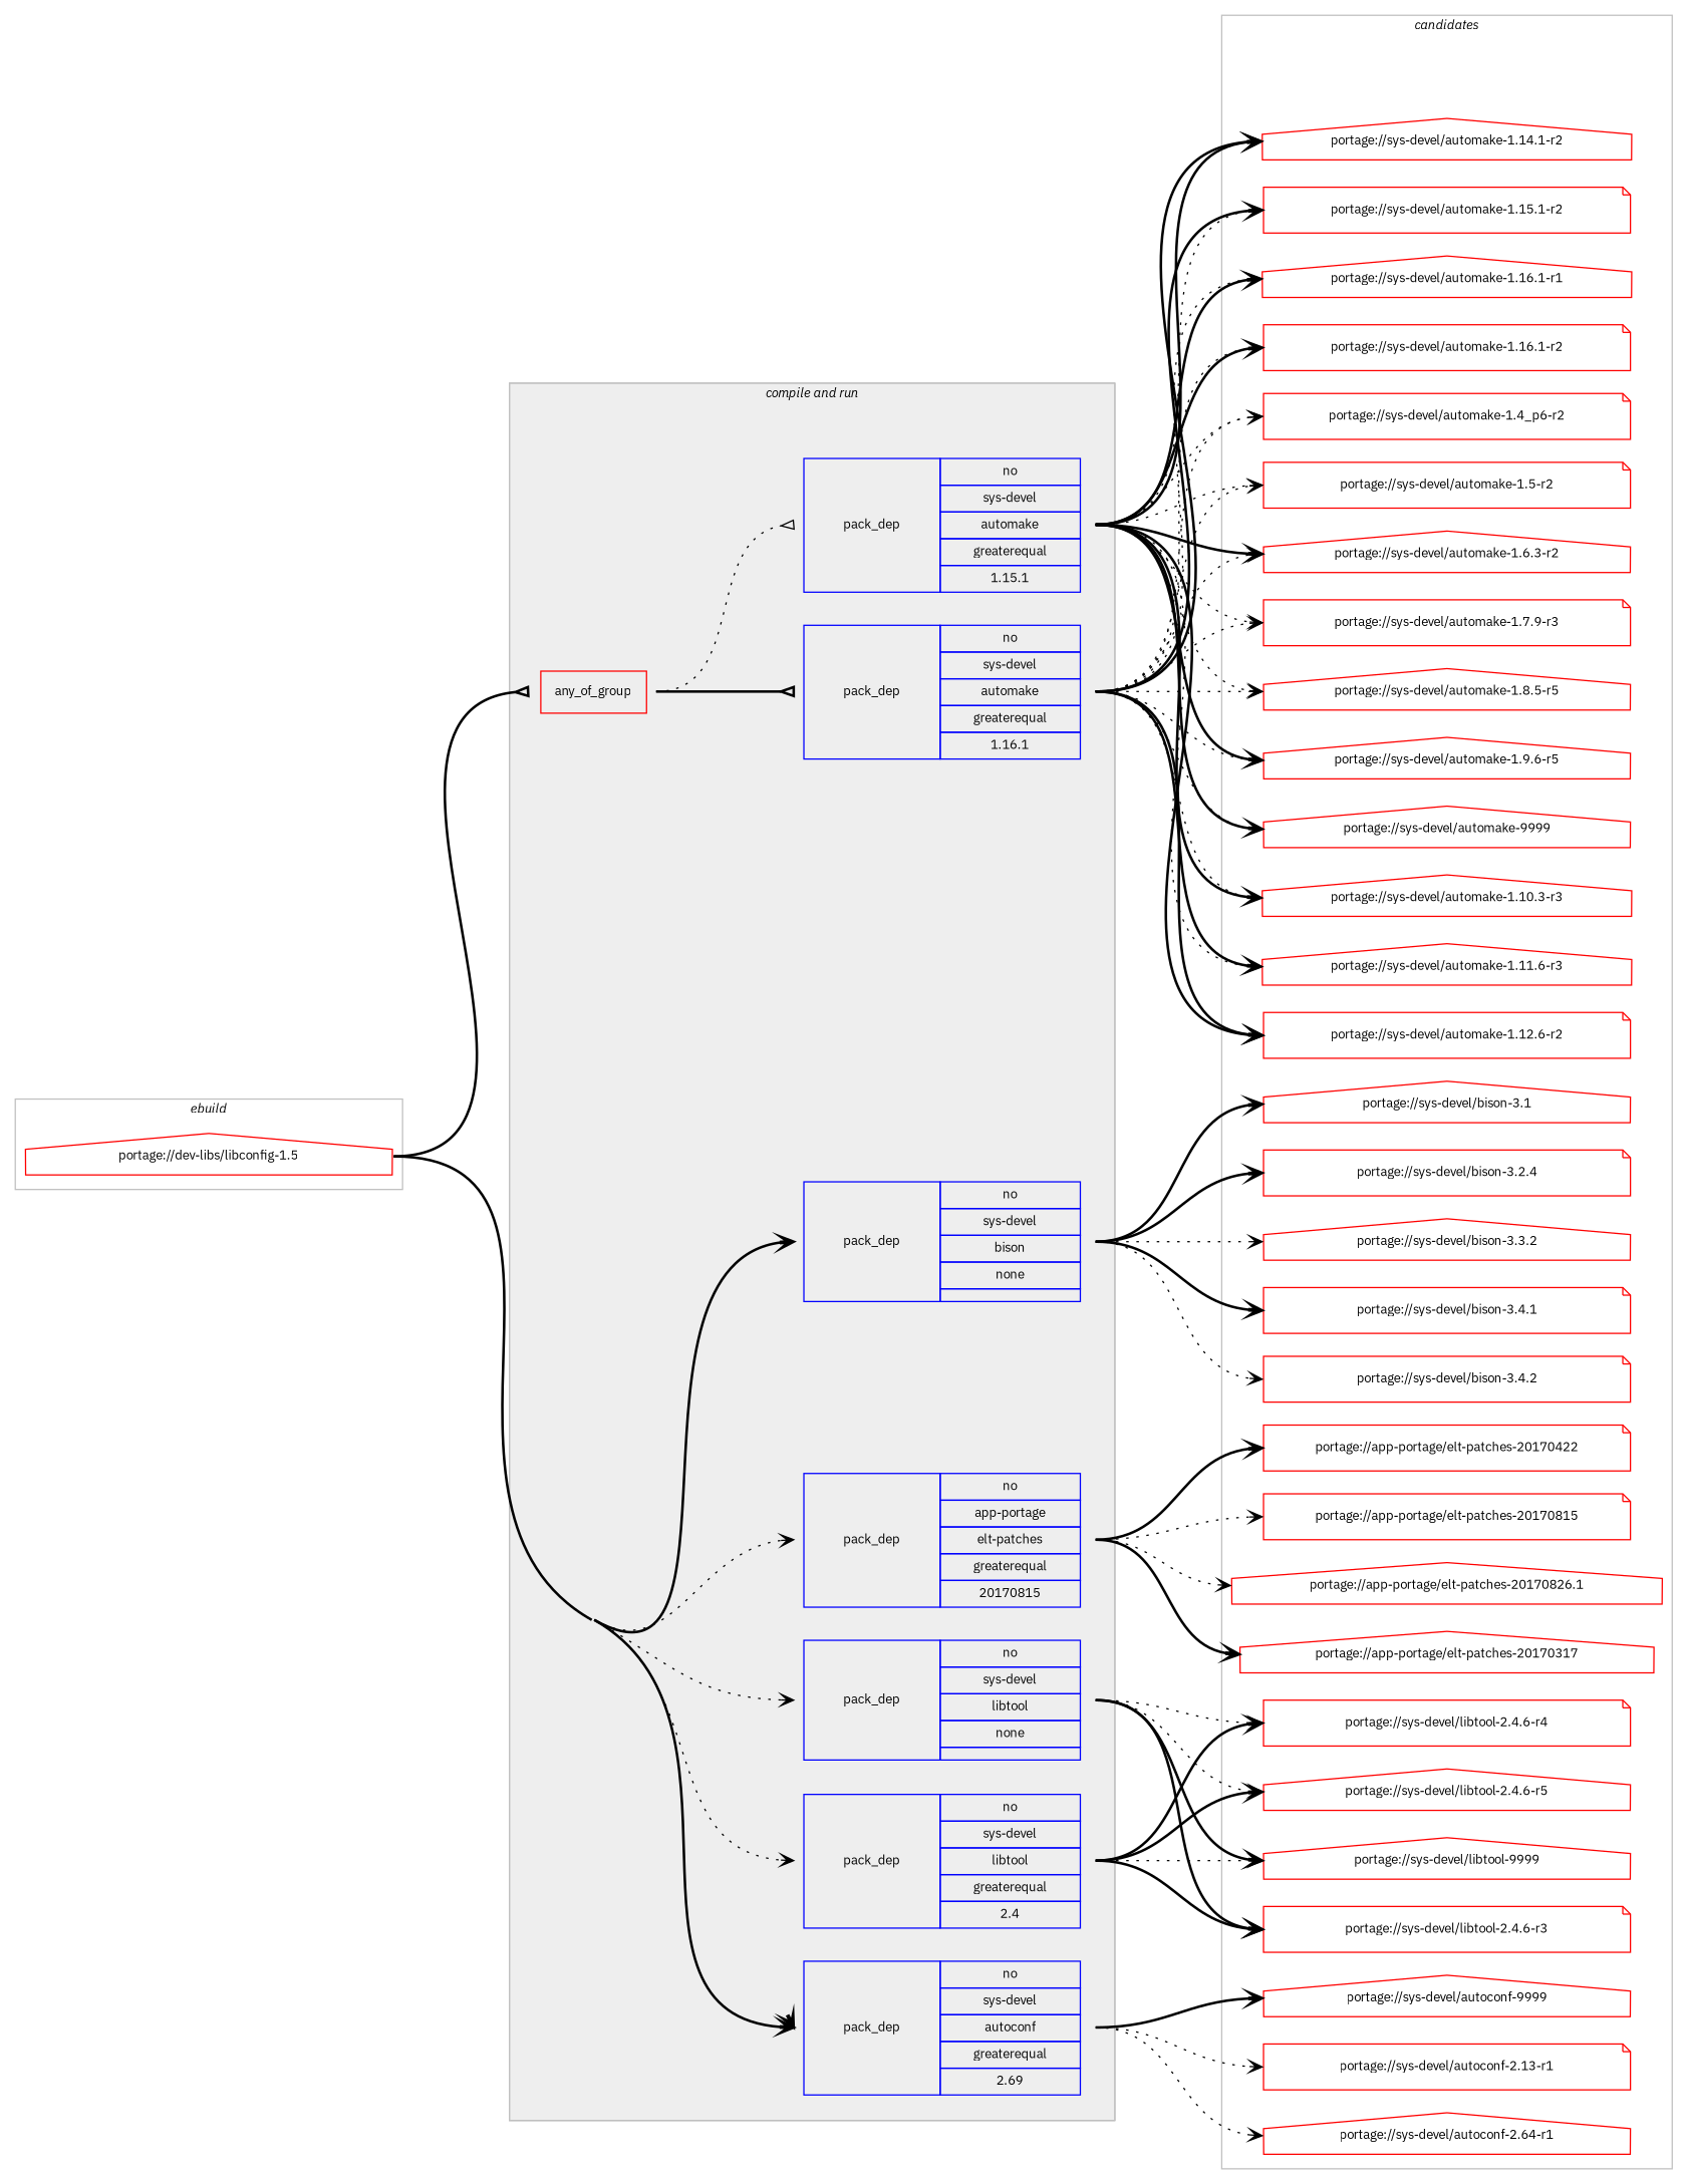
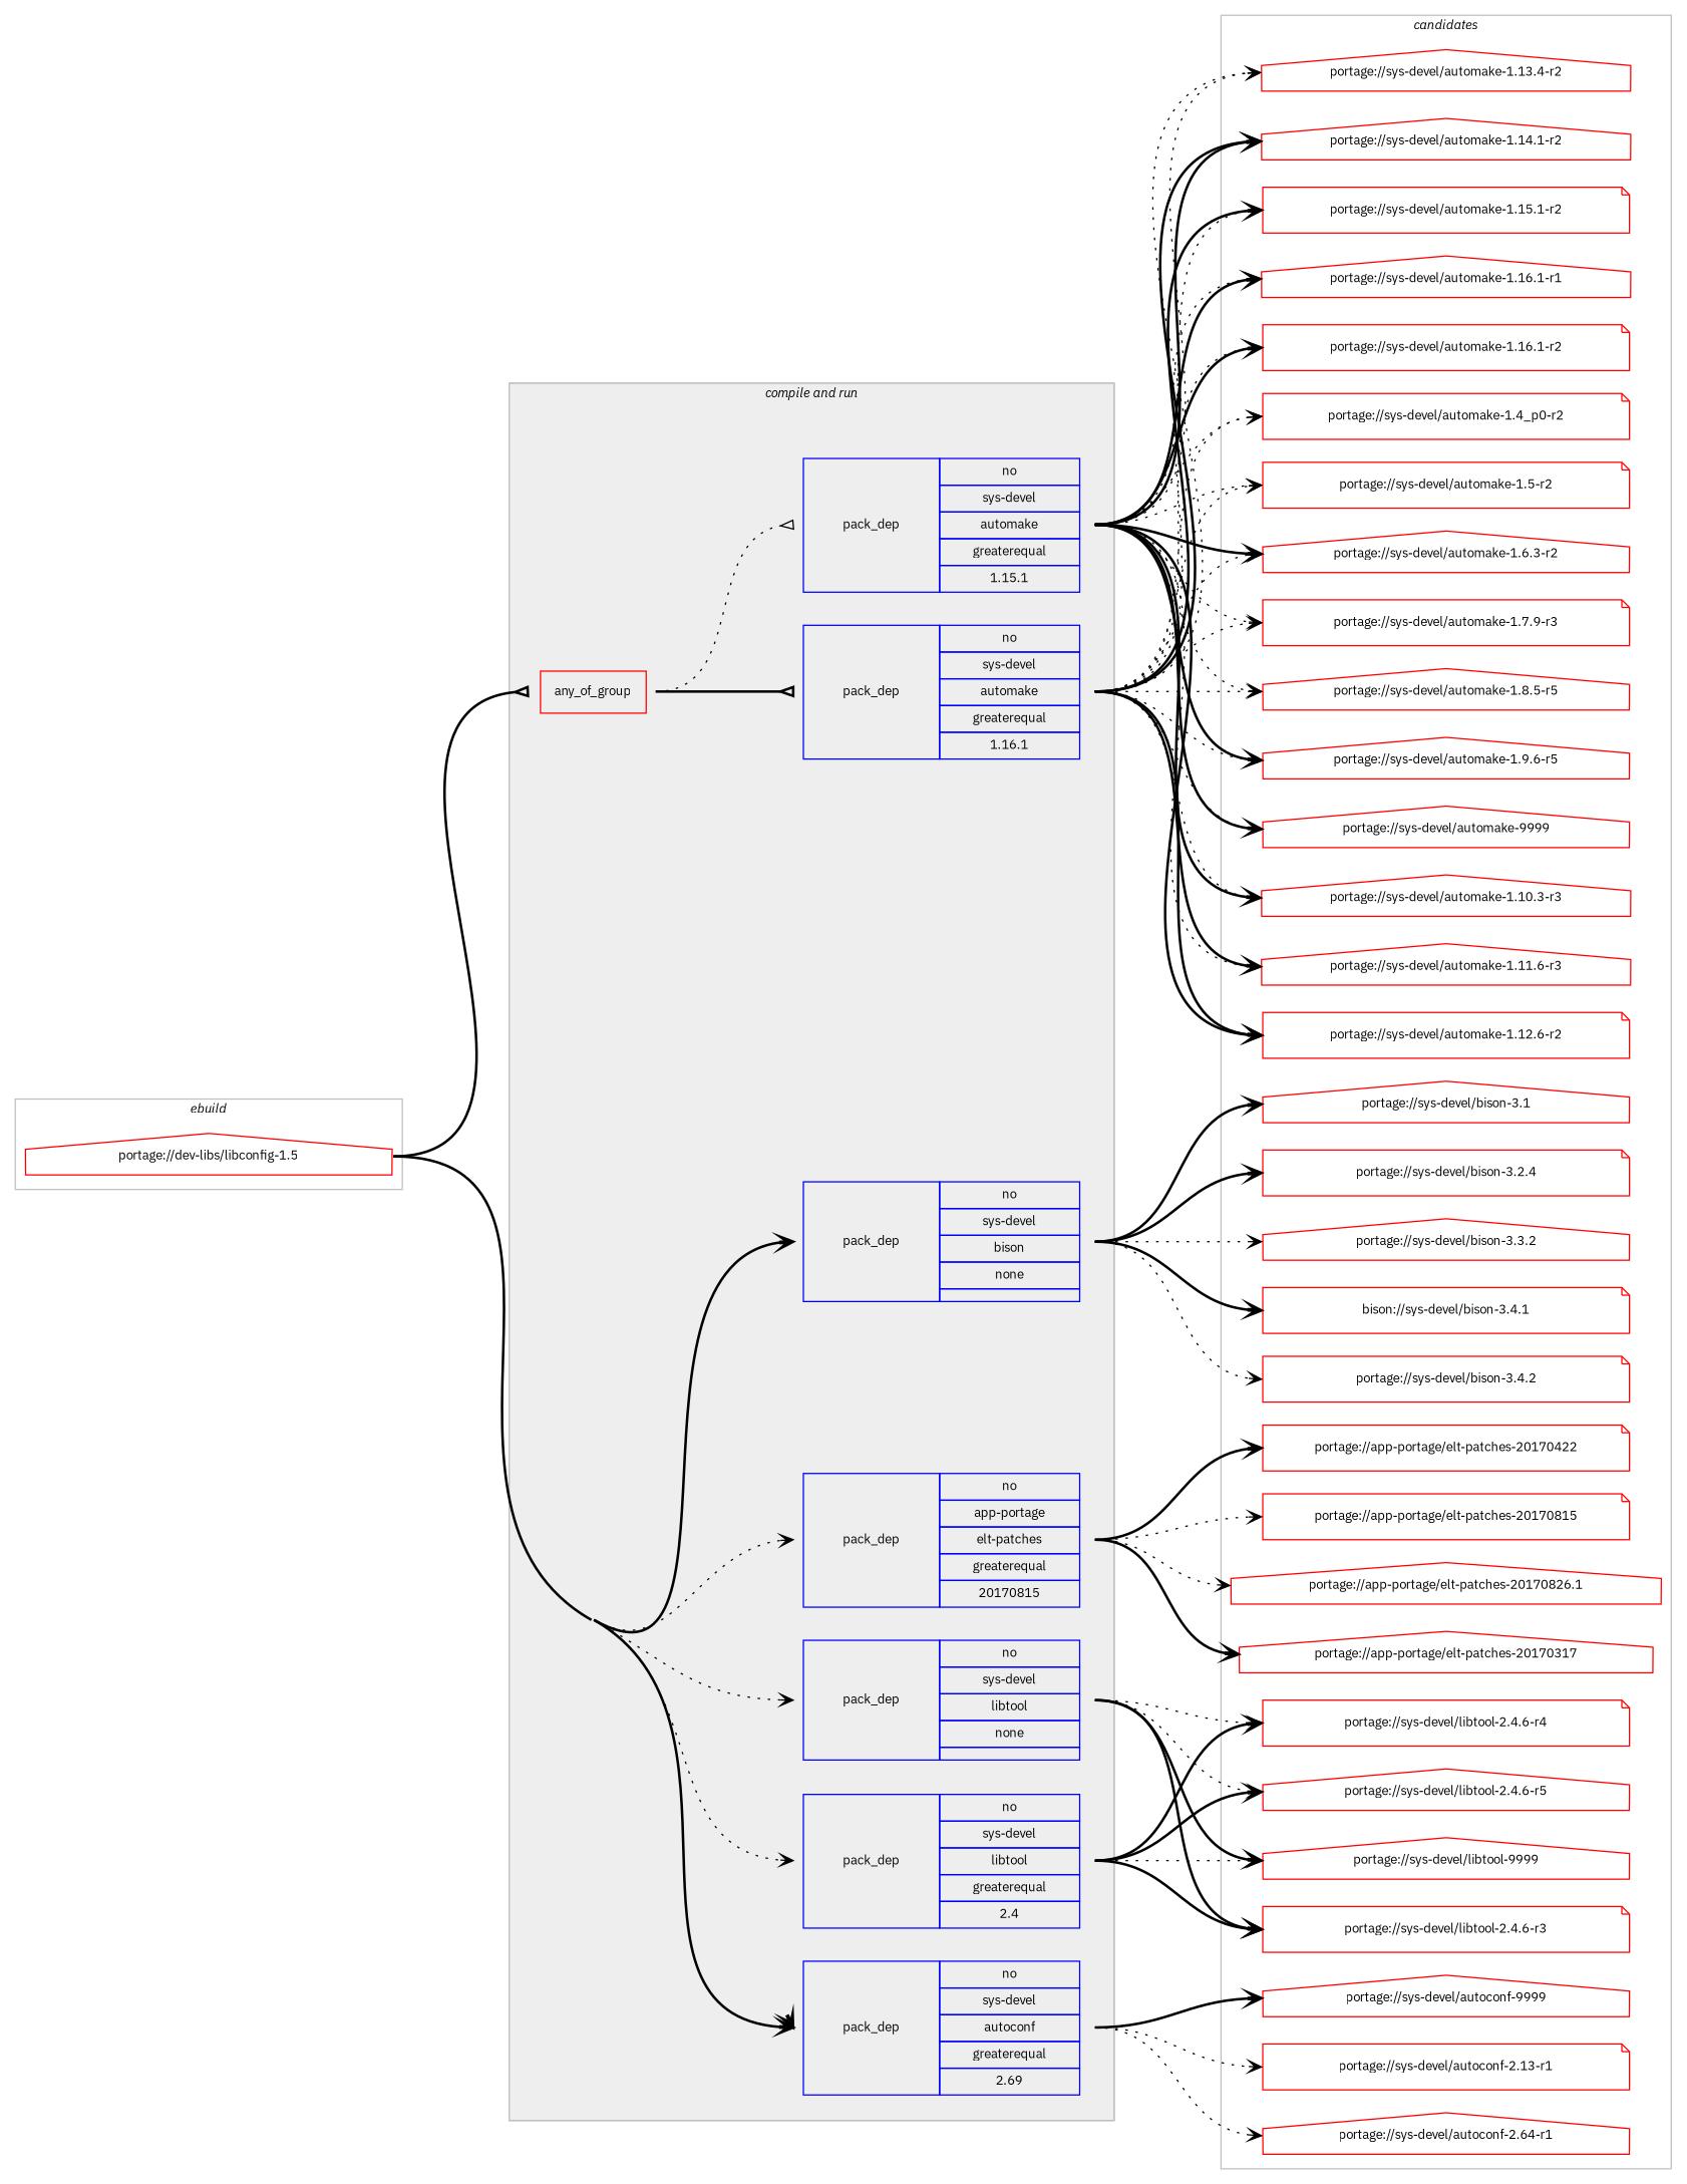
  digraph {
    compound=true
    concentrate=true
    fontname="IBM Plex Sans"
    fontsize=10
    newrank=true
    rankdir=LR
    ranksep=1.5
    node [color=red fontname="IBM Plex Sans" fontsize=10 shape=house]
    edge [arrowhead=vee fontname="IBM Plex Sans" headport=w style=dotted tailport=e weight=100]
    n1 [label="portage://dev-libs/libconfig-1.5" width=4]
    n2 [color=blue label=<<TABLE BORDER="0" CELLBORDER="1" CELLSPACING="0" CELLPADDING="4" WIDTH="220"><TR><TD ROWSPAN="6" CELLPADDING="30">pack_dep</TD></TR><TR><TD WIDTH="110">no</TD></TR><TR><TD>sys-devel</TD></TR><TR><TD>automake</TD></TR><TR><TD>greaterequal</TD></TR><TR><TD>1.16.1</TD></TR></TABLE>> shape=none]
    n3 [color=blue label=<<TABLE BORDER="0" CELLBORDER="1" CELLSPACING="0" CELLPADDING="4" WIDTH="220"><TR><TD ROWSPAN="6" CELLPADDING="30">pack_dep</TD></TR><TR><TD WIDTH="110">no</TD></TR><TR><TD>sys-devel</TD></TR><TR><TD>automake</TD></TR><TR><TD>greaterequal</TD></TR><TR><TD>1.15.1</TD></TR></TABLE>> shape=none]
    n4 [label=<<TABLE BORDER="0" CELLBORDER="1" CELLSPACING="0" CELLPADDING="4"><TR><TD CELLPADDING="10">any_of_group</TD></TR></TABLE>> shape=none]
    n5 [color=blue label=<<TABLE BORDER="0" CELLBORDER="1" CELLSPACING="0" CELLPADDING="4" WIDTH="220"><TR><TD ROWSPAN="6" CELLPADDING="30">pack_dep</TD></TR><TR><TD WIDTH="110">no</TD></TR><TR><TD>app-portage</TD></TR><TR><TD>elt-patches</TD></TR><TR><TD>greaterequal</TD></TR><TR><TD>20170815</TD></TR></TABLE>> shape=none]
    n6 [color=blue label=<<TABLE BORDER="0" CELLBORDER="1" CELLSPACING="0" CELLPADDING="4" WIDTH="220"><TR><TD ROWSPAN="6" CELLPADDING="30">pack_dep</TD></TR><TR><TD WIDTH="110">no</TD></TR><TR><TD>sys-devel</TD></TR><TR><TD>autoconf</TD></TR><TR><TD>greaterequal</TD></TR><TR><TD>2.69</TD></TR></TABLE>> shape=none]
    n7 [color=blue label=<<TABLE BORDER="0" CELLBORDER="1" CELLSPACING="0" CELLPADDING="4" WIDTH="220"><TR><TD ROWSPAN="6" CELLPADDING="30">pack_dep</TD></TR><TR><TD WIDTH="110">no</TD></TR><TR><TD>sys-devel</TD></TR><TR><TD>bison</TD></TR><TR><TD>none</TD></TR><TR><TD></TD></TR></TABLE>> shape=none]
    n8 [color=blue label=<<TABLE BORDER="0" CELLBORDER="1" CELLSPACING="0" CELLPADDING="4" WIDTH="220"><TR><TD ROWSPAN="6" CELLPADDING="30">pack_dep</TD></TR><TR><TD WIDTH="110">no</TD></TR><TR><TD>sys-devel</TD></TR><TR><TD>libtool</TD></TR><TR><TD>greaterequal</TD></TR><TR><TD>2.4</TD></TR></TABLE>> shape=none]
    n9 [color=blue label=<<TABLE BORDER="0" CELLBORDER="1" CELLSPACING="0" CELLPADDING="4" WIDTH="220"><TR><TD ROWSPAN="6" CELLPADDING="30">pack_dep</TD></TR><TR><TD WIDTH="110">no</TD></TR><TR><TD>sys-devel</TD></TR><TR><TD>libtool</TD></TR><TR><TD>none</TD></TR><TR><TD></TD></TR></TABLE>> shape=none]
    n10 [label="portage://sys-devel/automake-1.10.3-r3" width=4]
    n11 [label="portage://sys-devel/automake-1.11.6-r3" width=4]
    n12 [label="portage://sys-devel/automake-1.12.6-r2" shape=note width=4]
+   n13 [label="portage://sys-devel/automake-1.13.4-r2" width=4]
    n14 [label="portage://sys-devel/automake-1.14.1-r2" width=4]
    n15 [label="portage://sys-devel/automake-1.15.1-r2" shape=note width=4]
    n16 [label="portage://sys-devel/automake-1.16.1-r1" width=4]
    n17 [label="portage://sys-devel/automake-1.16.1-r2" shape=note width=4]
-   n18 [label="portage://sys-devel/automake-1.4_p6-r2" shape=note width=4]
+   n18 [label="portage://sys-devel/automake-1.4_p0-r2" shape=note width=4]
    n19 [label="portage://sys-devel/automake-1.5-r2" shape=note width=4]
    n20 [label="portage://sys-devel/automake-1.6.3-r2" width=4]
    n21 [label="portage://sys-devel/automake-1.7.9-r3" shape=note width=4]
    n22 [label="portage://sys-devel/automake-1.8.5-r5" width=4]
    n23 [label="portage://sys-devel/automake-1.9.6-r5" width=4]
    n24 [label="portage://sys-devel/automake-9999" width=4]
    n25 [label="portage://app-portage/elt-patches-20170317" width=4]
    n26 [label="portage://app-portage/elt-patches-20170422" shape=note width=4]
    n27 [label="portage://app-portage/elt-patches-20170815" shape=note width=4]
    n28 [label="portage://app-portage/elt-patches-20170826.1" width=4]
    n29 [label="portage://sys-devel/autoconf-2.13-r1" shape=note width=4]
    n30 [label="portage://sys-devel/autoconf-2.64-r1" width=4]
    n31 [label="portage://sys-devel/autoconf-9999" width=4]
    n32 [label="portage://sys-devel/bison-3.1" width=4]
    n33 [label="portage://sys-devel/bison-3.2.4" shape=note width=4]
    n34 [label="portage://sys-devel/bison-3.3.2" width=4]
-   n35 [label="portage://sys-devel/bison-3.4.1" shape=note width=4]
+   n35 [label="bison://sys-devel/bison-3.4.1" shape=note width=4]
    n36 [label="portage://sys-devel/bison-3.4.2" shape=note width=4]
    n37 [label="portage://sys-devel/libtool-2.4.6-r3" shape=note width=4]
    n38 [label="portage://sys-devel/libtool-2.4.6-r4" shape=note width=4]
    n39 [label="portage://sys-devel/libtool-2.4.6-r5" width=4]
    n40 [label="portage://sys-devel/libtool-9999" width=4]
    subgraph cluster_1 {
      color=gray
      label=<<i>ebuild</i>>
      rank=same
      n1
    }
    subgraph cluster_2 {
      color=gray
      label=<<i>dependencies</i>>
      subgraph cluster_3 {
        color=gray
        fillcolor="#eeeeee"
        label=<<i>compile</i>>
        style=filled
        subgraph sub_4 {
          color=gray
          fillcolor="#eeeeee"
          label=<<i>compile</i>>
          style=filled
          n4
          subgraph sub_5 {
            color=gray
            fillcolor="#eeeeee"
            label=<<i>compile</i>>
            style=filled
            n2
          }
          subgraph sub_6 {
            color=gray
            fillcolor="#eeeeee"
            label=<<i>compile</i>>
            style=filled
            n3
          }
        }
        subgraph sub_7 {
          color=gray
          fillcolor="#eeeeee"
          label=<<i>compile</i>>
          style=filled
          n5
        }
        subgraph sub_8 {
          color=gray
          fillcolor="#eeeeee"
          label=<<i>compile</i>>
          style=filled
          n6
        }
        subgraph sub_9 {
          color=gray
          fillcolor="#eeeeee"
          label=<<i>compile</i>>
          style=filled
          n7
        }
        subgraph sub_10 {
          color=gray
          fillcolor="#eeeeee"
          label=<<i>compile</i>>
          style=filled
          n8
        }
        subgraph sub_11 {
          color=gray
          fillcolor="#eeeeee"
          label=<<i>compile</i>>
          style=filled
          n9
        }
      }
      subgraph cluster_12 {
        color=gray
        fillcolor="#eeeeee"
        label=<<i>run</i>>
        style=filled
      }
      subgraph cluster_13 {
        color=gray
        fillcolor="#eeeeee"
        label=<<i>compile and run</i>>
        style=filled
      }
    }
    subgraph cluster_14 {
      color=gray
      label=<<i>candidates</i>>
      rank=same
      subgraph sub_15 {
        color=black
        label=<<i>candidates</i>>
        nodesep=1
        rank=same
        n10
        n11
        n12
+       n13
        n14
        n15
        n16
        n17
        n18
        n19
        n20
        n21
        n22
        n23
        n24
      }
      subgraph sub_16 {
        color=black
        label=<<i>candidates</i>>
        nodesep=1
        rank=same
        n10
        n11
        n12
+       n13
        n14
        n15
        n16
        n17
        n18
        n19
        n20
        n21
        n22
        n23
        n24
      }
      subgraph sub_17 {
        color=black
        label=<<i>candidates</i>>
        nodesep=1
        rank=same
        n25
        n26
        n27
        n28
      }
      subgraph sub_18 {
        color=black
        label=<<i>candidates</i>>
        nodesep=1
        rank=same
        n29
        n30
        n31
      }
      subgraph sub_19 {
        color=black
        label=<<i>candidates</i>>
        nodesep=1
        rank=same
        n32
        n33
        n34
        n35
        n36
      }
      subgraph sub_20 {
        color=black
        label=<<i>candidates</i>>
        nodesep=1
        rank=same
        n37
        n38
        n39
        n40
      }
      subgraph sub_21 {
        color=black
        label=<<i>candidates</i>>
        nodesep=1
        rank=same
        n37
        n38
        n39
        n40
      }
    }
    n1 -> n4 [arrowhead=oinv style=bold weight=20]
    n1 -> n5 [weight=20]
    n1 -> n6 [style=bold weight=20]
    n1 -> n7 [style=bold weight=20]
    n1 -> n8 [weight=20]
    n1 -> n9 [weight=20]
    n2 -> n10
    n2 -> n11 [style=bold]
    n2 -> n12 [style=bold]
+   n2 -> n13
    n2 -> n14 [style=bold]
    n2 -> n15 [style=bold]
    n2 -> n16
    n2 -> n17
    n2 -> n18
    n2 -> n19
    n2 -> n20
    n2 -> n21
    n2 -> n22
    n2 -> n23
    n2 -> n24
    n3 -> n10 [style=bold]
    n3 -> n11
    n3 -> n12 [style=bold]
+   n3 -> n13
    n3 -> n14 [style=bold]
    n3 -> n15
    n3 -> n16 [style=bold]
    n3 -> n17 [style=bold]
    n3 -> n18
    n3 -> n19
    n3 -> n20 [style=bold]
    n3 -> n21
    n3 -> n22
    n3 -> n23 [style=bold]
    n3 -> n24 [style=bold]
    n4 -> n2 [arrowhead=oinv style=bold weight=20]
    n4 -> n3 [arrowhead=oinv weight=20]
    n5 -> n25 [style=bold]
    n5 -> n26 [style=bold]
    n5 -> n27
    n5 -> n28
    n6 -> n29
    n6 -> n30
    n6 -> n31 [style=bold]
    n7 -> n32 [style=bold]
    n7 -> n33 [style=bold]
    n7 -> n34
    n7 -> n35 [style=bold]
    n7 -> n36
    n8 -> n37 [style=bold]
    n8 -> n38 [style=bold]
    n8 -> n39 [style=bold]
    n8 -> n40
    n9 -> n37 [style=bold]
    n9 -> n38
    n9 -> n39
    n9 -> n40 [style=bold]
  }
